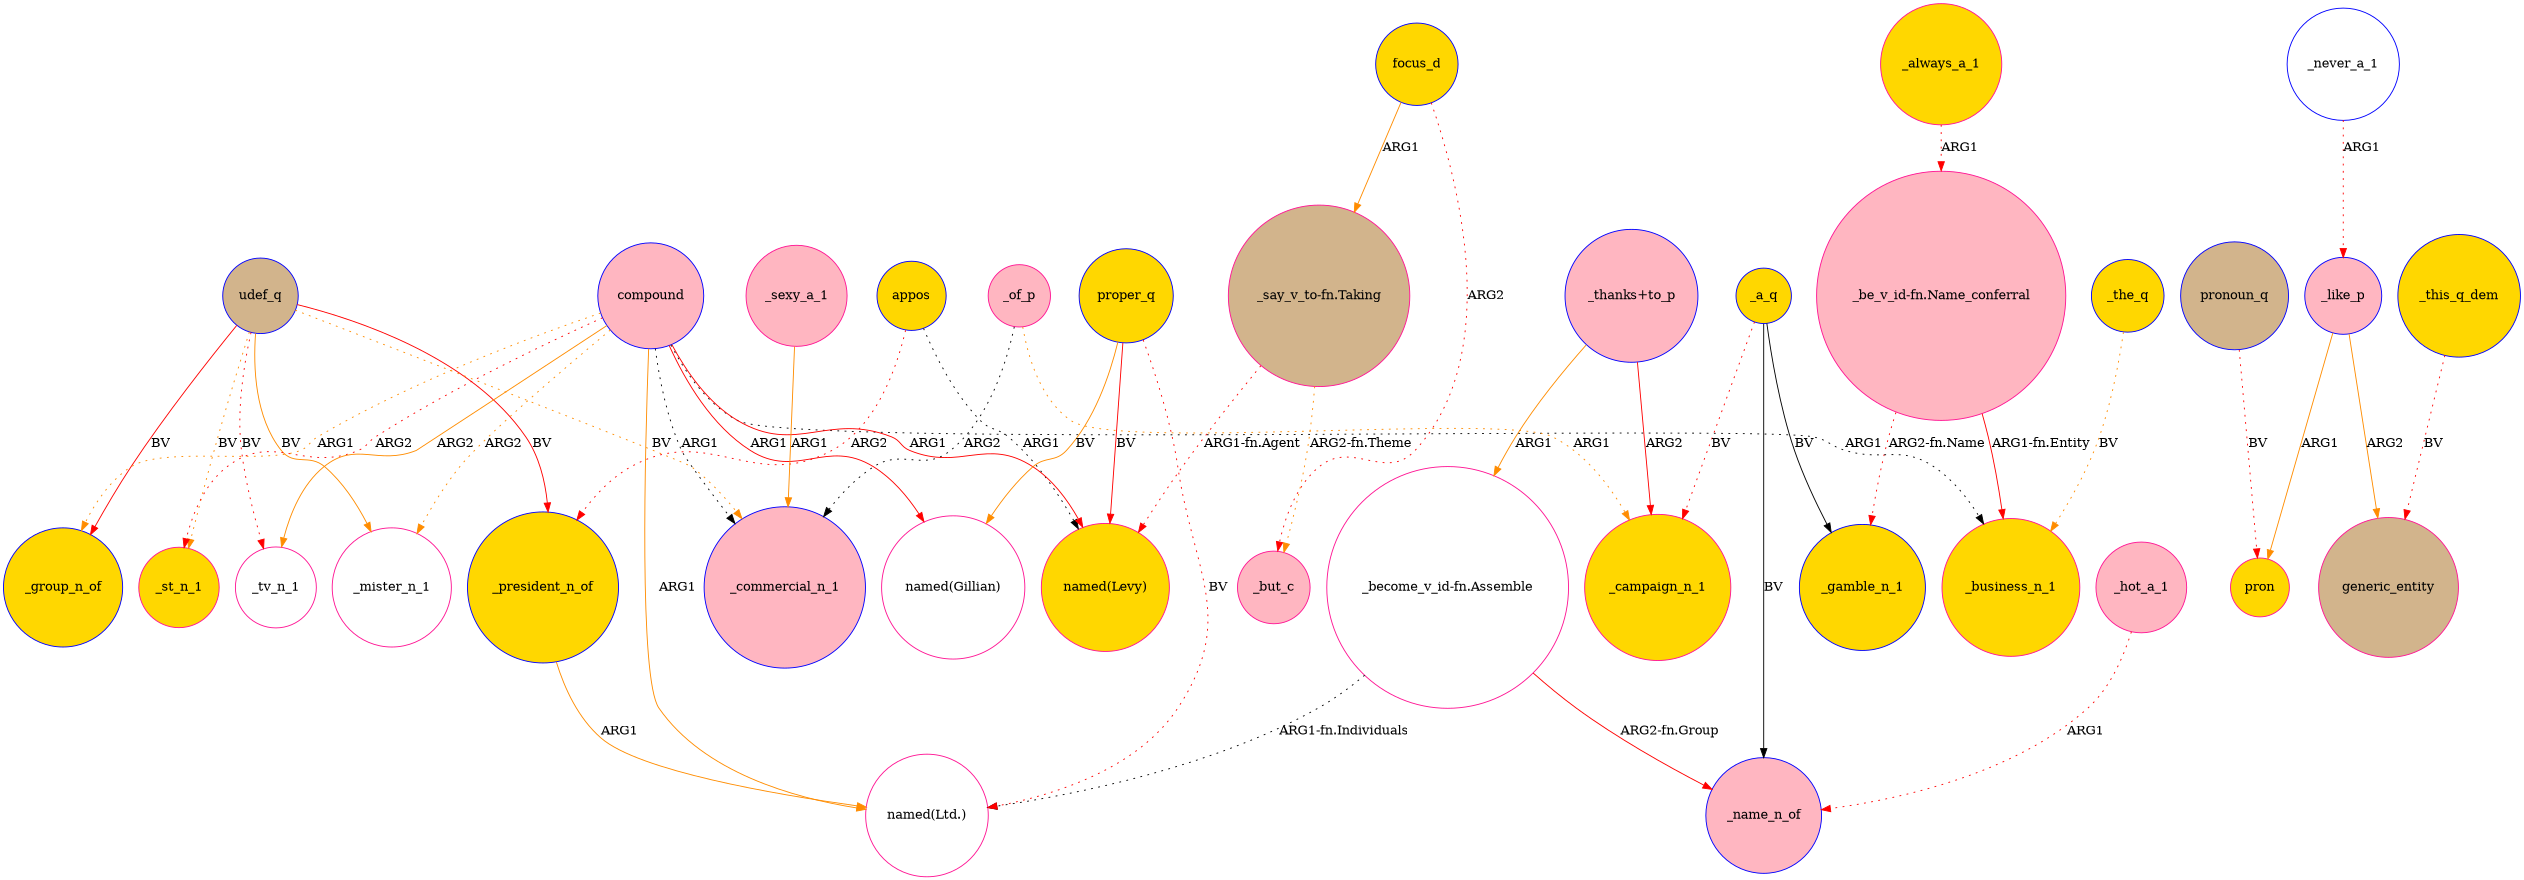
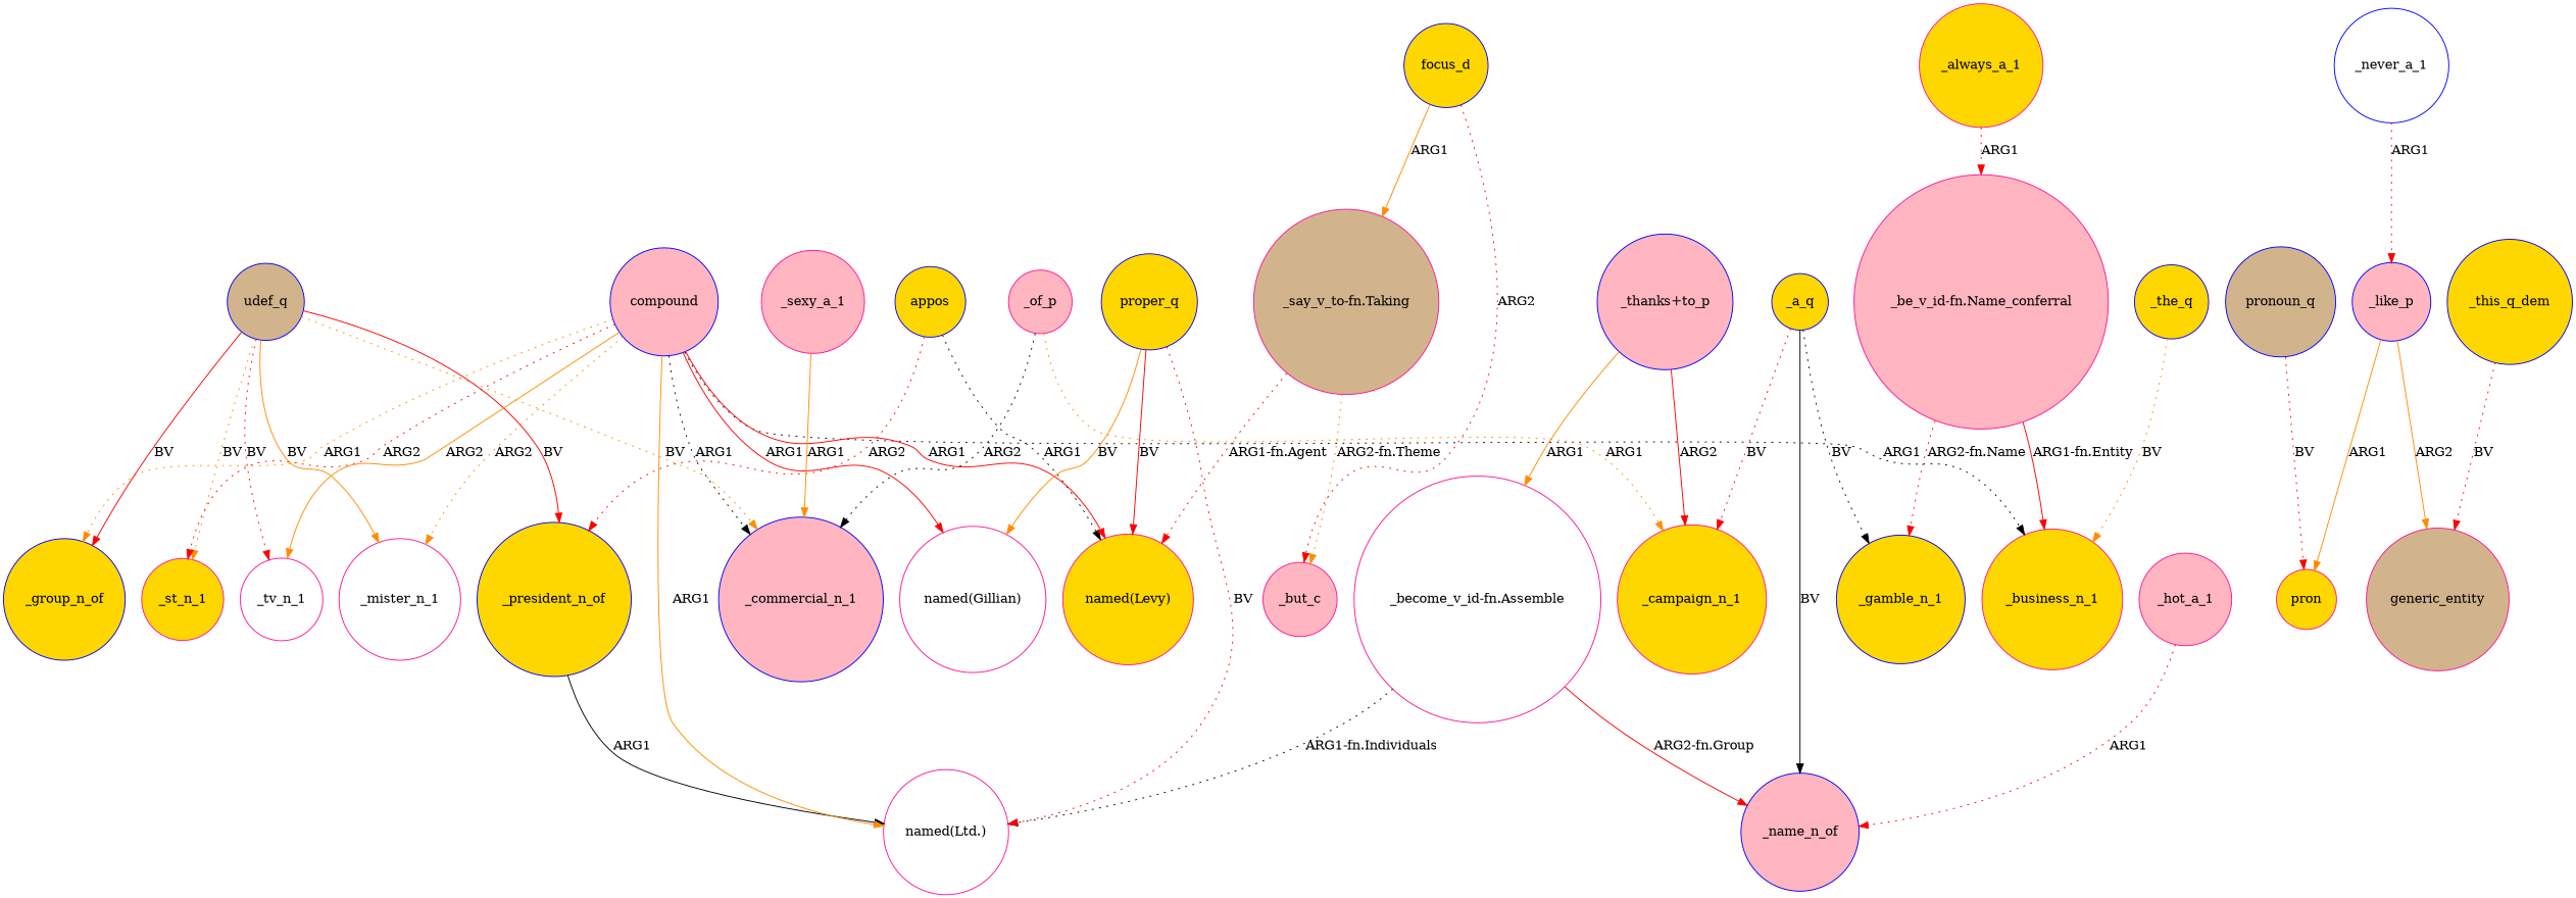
  digraph {
    node [color=deeppink fillcolor=gold shape=circle style=filled]
    edge [color=red style=dotted]
    udef_q [color=blue fillcolor=tan]
    _st_n_1
    _president_n_of [color=blue]
    _mister_n_1 [fillcolor=white]
    _group_n_of [color=blue]
    _commercial_n_1 [color=blue fillcolor=lightpink]
    _tv_n_1 [fillcolor=white]
    "named(Ltd.)" [fillcolor=white]
    "_be_v_id-fn.Name_conferral" [fillcolor=lightpink]
    _always_a_1
    _gamble_n_1 [color=blue]
    _business_n_1
    appos [color=blue]
    "named(Levy)"
    "_thanks+to_p" [color=blue fillcolor=lightpink]
    _campaign_n_1
    "_become_v_id-fn.Assemble" [fillcolor=white]
    _name_n_of [color=blue fillcolor=lightpink]
    compound [color=blue fillcolor=lightpink]
    "named(Gillian)" [fillcolor=white]
    focus_d [color=blue]
    "_say_v_to-fn.Taking" [fillcolor=tan]
    _but_c [fillcolor=lightpink]
    _sexy_a_1 [fillcolor=lightpink]
    _a_q [color=blue]
    proper_q [color=blue]
    _of_p [fillcolor=lightpink]
    _the_q [color=blue]
    _like_p [color=blue fillcolor=lightpink]
    pron
    generic_entity [fillcolor=tan]
    pronoun_q [color=blue fillcolor=tan]
    _never_a_1 [color=blue fillcolor=white]
    _this_q_dem [color=blue]
    _hot_a_1 [fillcolor=lightpink]
    udef_q -> _st_n_1 [color=darkorange label=BV]
    udef_q -> _president_n_of [label=BV style=solid]
    udef_q -> _mister_n_1 [color=darkorange label=BV style=solid]
    udef_q -> _group_n_of [label=BV style=solid]
    udef_q -> _commercial_n_1 [color=darkorange label=BV]
    udef_q -> _tv_n_1 [label=BV]
-   _president_n_of -> "named(Ltd.)" [color=darkorange label=ARG1 style=solid]
+   _president_n_of -> "named(Ltd.)" [color=black label=ARG1 style=solid]
    "_be_v_id-fn.Name_conferral" -> _gamble_n_1 [label="ARG2-fn.Name"]
    "_be_v_id-fn.Name_conferral" -> _business_n_1 [label="ARG1-fn.Entity" style=solid]
    _always_a_1 -> "_be_v_id-fn.Name_conferral" [label=ARG1]
    appos -> _president_n_of [label=ARG2]
    appos -> "named(Levy)" [color=black label=ARG1]
    "_thanks+to_p" -> _campaign_n_1 [label=ARG2 style=solid]
    "_thanks+to_p" -> "_become_v_id-fn.Assemble" [color=darkorange label=ARG1 style=solid]
    "_become_v_id-fn.Assemble" -> "named(Ltd.)" [color=black label="ARG1-fn.Individuals"]
    "_become_v_id-fn.Assemble" -> _name_n_of [label="ARG2-fn.Group" style=solid]
    compound -> _st_n_1 [label=ARG2]
    compound -> _mister_n_1 [color=darkorange label=ARG2]
    compound -> _group_n_of [color=darkorange label=ARG1]
    compound -> _commercial_n_1 [color=black label=ARG1]
    compound -> _tv_n_1 [color=darkorange label=ARG2 style=solid]
    compound -> "named(Ltd.)" [color=darkorange label=ARG1 style=solid]
    compound -> _business_n_1 [color=black label=ARG1]
    compound -> "named(Levy)" [label=ARG1 style=solid]
    compound -> "named(Gillian)" [label=ARG1 style=solid]
    focus_d -> "_say_v_to-fn.Taking" [color=darkorange label=ARG1 style=solid]
    focus_d -> _but_c [label=ARG2]
    "_say_v_to-fn.Taking" -> "named(Levy)" [label="ARG1-fn.Agent"]
    "_say_v_to-fn.Taking" -> _but_c [color=darkorange label="ARG2-fn.Theme"]
    _sexy_a_1 -> _commercial_n_1 [color=darkorange label=ARG1 style=solid]
-   _a_q -> _gamble_n_1 [color=black label=BV style=solid]
+   _a_q -> _gamble_n_1 [color=black label=BV]
    _a_q -> _campaign_n_1 [label=BV]
    _a_q -> _name_n_of [color=black label=BV style=solid]
    proper_q -> "named(Ltd.)" [label=BV]
    proper_q -> "named(Levy)" [label=BV style=solid]
    proper_q -> "named(Gillian)" [color=darkorange label=BV style=solid]
    _of_p -> _commercial_n_1 [color=black label=ARG2]
    _of_p -> _campaign_n_1 [color=darkorange label=ARG1]
    _the_q -> _business_n_1 [color=darkorange label=BV]
    _like_p -> pron [color=darkorange label=ARG1 style=solid]
    _like_p -> generic_entity [color=darkorange label=ARG2 style=solid]
    pronoun_q -> pron [label=BV]
    _never_a_1 -> _like_p [label=ARG1]
    _this_q_dem -> generic_entity [label=BV]
    _hot_a_1 -> _name_n_of [label=ARG1]
  }
